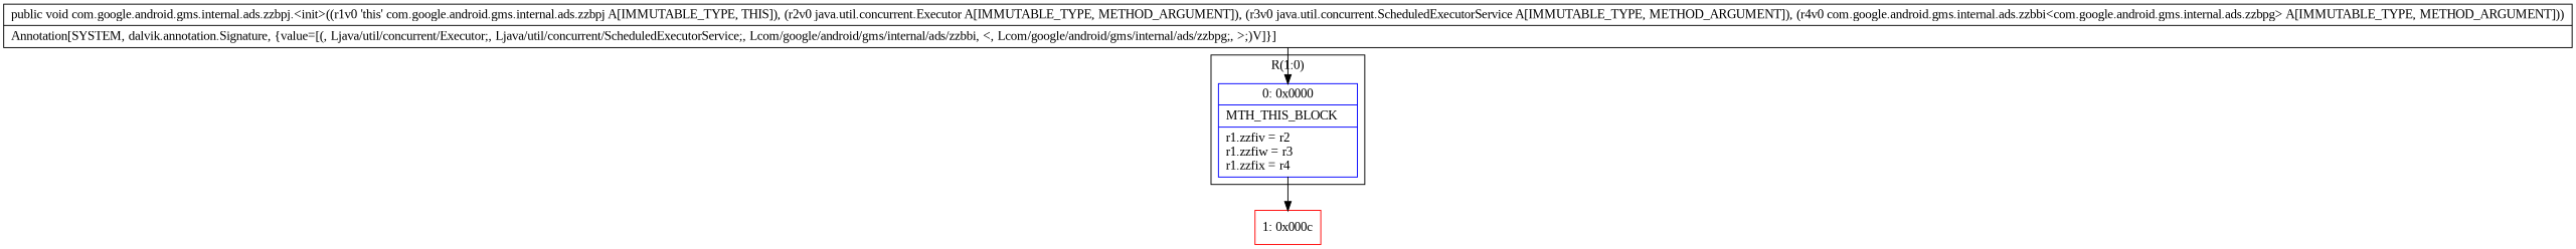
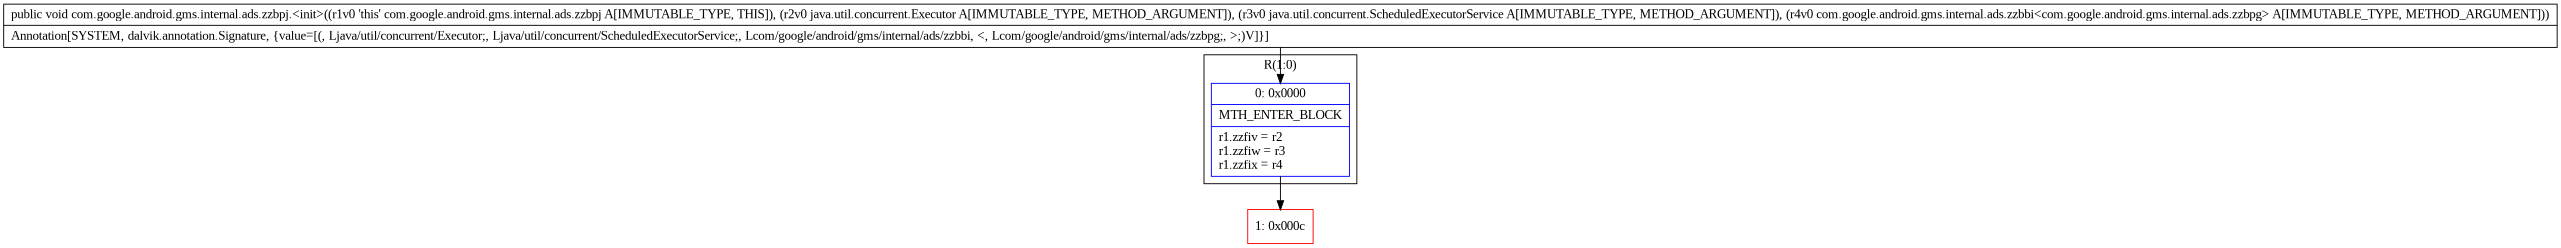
  digraph {
    fontname="Liberation Serif"
    node [shape=record fontname="Liberation Serif"]
    edge [fontname="Liberation Serif"]
-   n1 [color=blue label="{0\:\ 0x0000|MTH_THIS_BLOCK\l|r1.zzfiv = r2\lr1.zzfiw = r3\lr1.zzfix = r4\l}"]
+   n1 [color=blue label="{0\:\ 0x0000|MTH_ENTER_BLOCK\l|r1.zzfiv = r2\lr1.zzfiw = r3\lr1.zzfix = r4\l}"]
    n2 [color=red label="{1\:\ 0x000c}"]
    n3 [label="{public void com.google.android.gms.internal.ads.zzbpj.\<init\>((r1v0 'this' com.google.android.gms.internal.ads.zzbpj A[IMMUTABLE_TYPE, THIS]), (r2v0 java.util.concurrent.Executor A[IMMUTABLE_TYPE, METHOD_ARGUMENT]), (r3v0 java.util.concurrent.ScheduledExecutorService A[IMMUTABLE_TYPE, METHOD_ARGUMENT]), (r4v0 com.google.android.gms.internal.ads.zzbbi\<com.google.android.gms.internal.ads.zzbpg\> A[IMMUTABLE_TYPE, METHOD_ARGUMENT]))  | Annotation[SYSTEM, dalvik.annotation.Signature, \{value=[(, Ljava\/util\/concurrent\/Executor;, Ljava\/util\/concurrent\/ScheduledExecutorService;, Lcom\/google\/android\/gms\/internal\/ads\/zzbbi, \<, Lcom\/google\/android\/gms\/internal\/ads\/zzbpg;, \>;)V]\}]\l}"]
    subgraph cluster_1 {
      label="R(1:0)"
      n1
    }
    n1 -> n2
    n3 -> n1
  }
